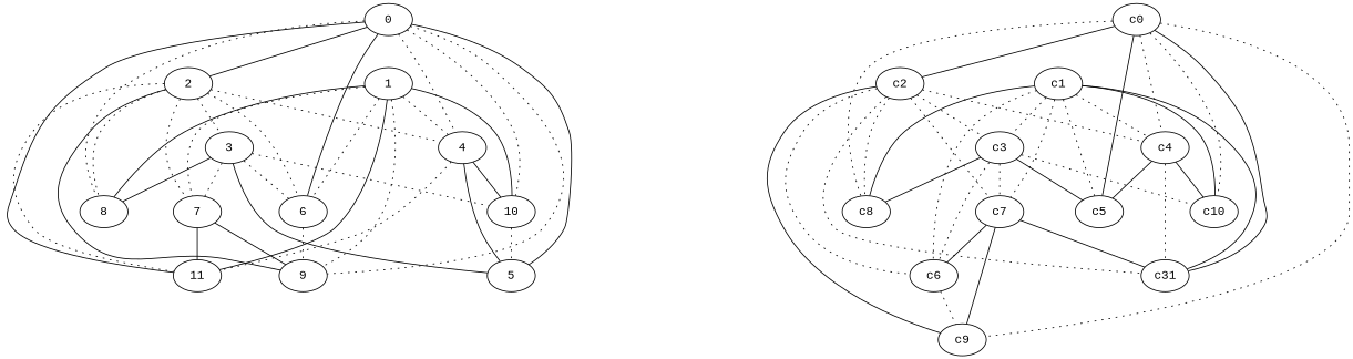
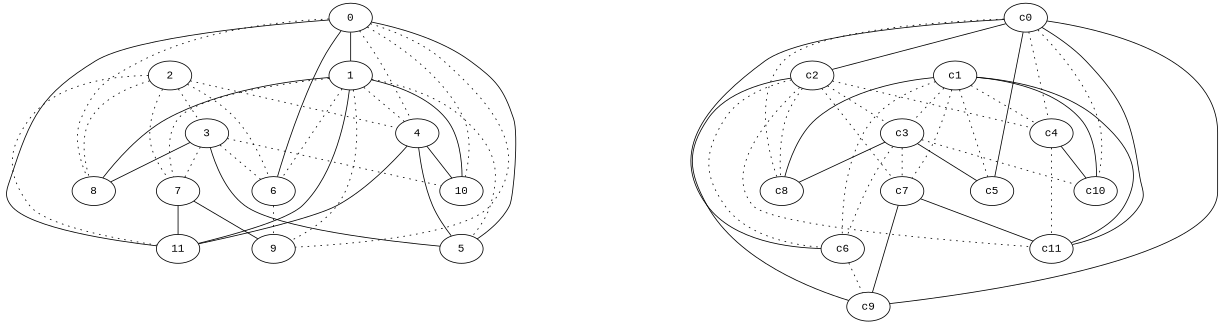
  graph {
    fontname="Liberation Mono"
    node [fontname="Liberation Mono"]
    edge [fontname="Liberation Mono" style=dotted]
    n1 [label=0]
    n2 [label=2]
    n3 [label=4]
    n4 [label=5]
    n5 [label=6]
    n6 [label=8]
    n7 [label=9]
    n8 [label=10]
    n9 [label=11]
    n10 [label=7]
    n11 [label=3]
    n12 [label=1]
    c0
    c2
    c4
    c5
    c6
    c8
    c9
    c10
-   c11 [label=c31]
+   c11
    c7
    c3
    c1
-   n1 -- n2 [style=""]
+   n1 -- n12 [style=""]
    n1 -- n3
    n1 -- n4 [style=""]
    n1 -- n5 [style=""]
    n1 -- n6
    n1 -- n7
    n1 -- n8
    n1 -- n9 [style=""]
    n2 -- n3
    n2 -- n5
    n2 -- n6
-   n2 -- n7 [style=""]
    n2 -- n9
    n2 -- n10
    n2 -- n11
    n3 -- n4 [style=""]
    n3 -- n8 [style=""]
-   n3 -- n9
+   n3 -- n9 [style=solid]
    n5 -- n7
    n10 -- n7 [style=""]
    n10 -- n9 [style=""]
    n11 -- n4 [style=""]
    n11 -- n5
    n11 -- n6 [style=""]
    n11 -- n8
    n11 -- n10
    n12 -- n3
-   n8 -- n4
+   n12 -- n4
    n12 -- n5
    n12 -- n6 [style=""]
    n12 -- n7
    n12 -- n8 [style=""]
    n12 -- n9 [style=""]
    n12 -- n10
    c0 -- c2 [style=""]
    c0 -- c4
    c0 -- c5 [style=""]
-   c7 -- c6 [style=""]
+   c0 -- c6 [style=""]
    c0 -- c8
-   c0 -- c9
+   c0 -- c9 [style=solid]
    c0 -- c10
    c0 -- c11 [style=""]
    c2 -- c4
    c2 -- c6
    c2 -- c8
    c2 -- c9 [style=""]
    c2 -- c11
    c2 -- c7
    c2 -- c3
-   c4 -- c5 [style=""]
    c4 -- c10 [style=""]
    c4 -- c11
    c6 -- c9
    c7 -- c9 [style=""]
    c7 -- c11 [style=""]
    c3 -- c5 [style=""]
    c3 -- c6
    c3 -- c8 [style=""]
    c3 -- c10
    c3 -- c7
    c1 -- c4
    c1 -- c5
    c1 -- c6
    c1 -- c8 [style=""]
    c1 -- c10 [style=""]
    c1 -- c11 [style=""]
    c1 -- c7
    c1 -- c3
  }
